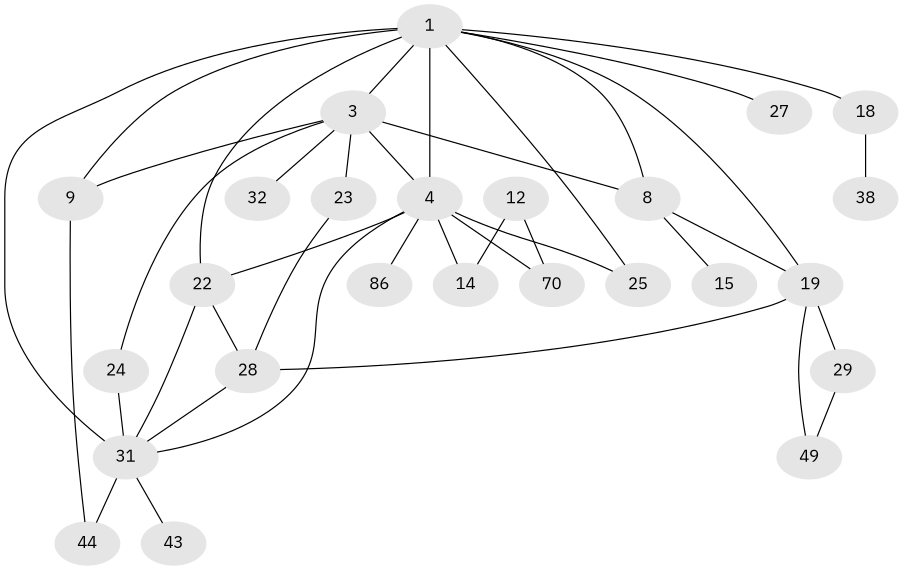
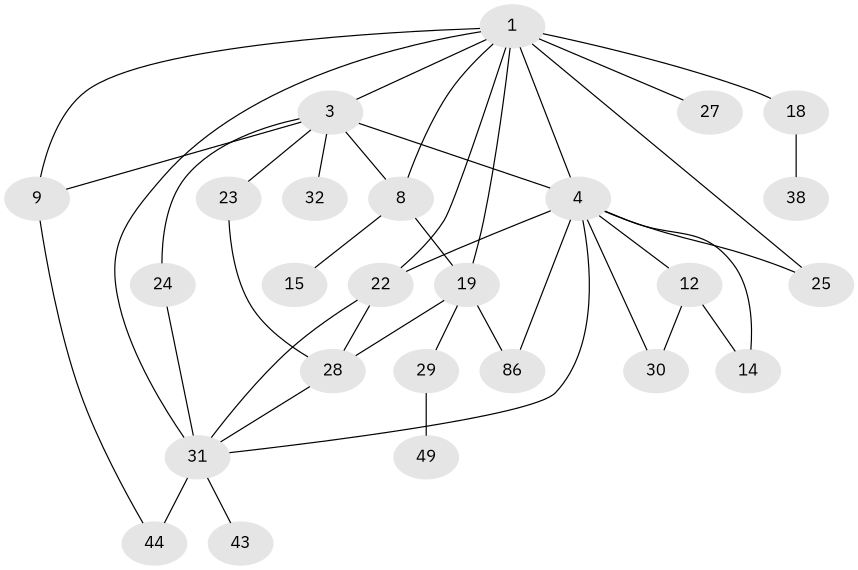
  graph {
    fontname="IBM Plex Sans"
    node [color=gray90 fontname="IBM Plex Sans" style=filled]
    edge [fontname="IBM Plex Sans"]
    1 [super="+2+7"]
    3 [super="+6"]
    4 [super="+10+36+46+5"]
    8 [super="+13"]
    9 [super="+48"]
    n6 [label=19 super="+47"]
    n7 [label=27]
    18
    22
    25 [super="+37+27"]
    31 [super="+33"]
    23
    24
    32
    12 [super="+19+16"]
    14
    n17 [label=86]
-   30 [label=70]
+   30
    15
    44
    28 [super="+42"]
    29 [super="+35"]
    38
    n24 [label=43]
    49 [super="+50"]
    1 -- 3
    1 -- 4 [weight=2]
    1 -- 8
    1 -- 9
    1 -- n6
    1 -- n7
    1 -- 18
    1 -- 22
    1 -- 25
    1 -- 31
    3 -- 4 [weight=2]
    3 -- 8 [weight=2]
    3 -- 9
    3 -- 23
    3 -- 24
    3 -- 32 [weight=2]
    4 -- 22
    4 -- 25
    4 -- 31
+   4 -- 12
    4 -- 14
    4 -- n17
    4 -- 30
    8 -- n6
    8 -- 15
    9 -- 44
-   n6 -- 49
+   n6 -- n17
    n6 -- 28
    n6 -- 29
    18 -- 38
    22 -- 31
    22 -- 28
    31 -- 44 [weight=2]
    31 -- n24
    23 -- 28
    24 -- 31
    12 -- 14
    12 -- 30
    28 -- 31
    29 -- 49
  }
